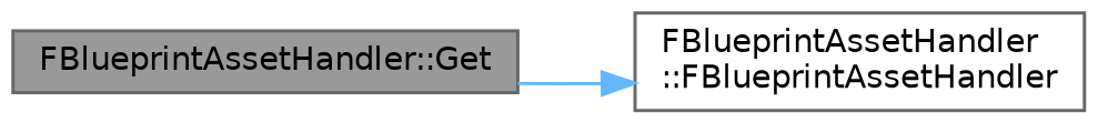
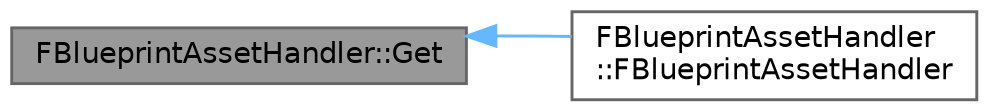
  digraph {
    rankdir=LR
    node [fontname=Helvetica fontsize=10 shape=box style=filled]
    n1 [color=gray40 fillcolor=grey60 fontcolor=black height=0.2 label="FBlueprintAssetHandler::Get" width=0.4]
    n2 [color=grey40 fillcolor=white height=0.2 label="FBlueprintAssetHandler\l::FBlueprintAssetHandler" width=0.4]
-   n1 -> n2 [color=steelblue1 fontname=Helvetica fontsize=10 labelfontname=Helvetica labelfontsize=10 style=solid]
+   n2 -> n1 [color=steelblue1 fontname=Helvetica fontsize=10 labelfontname=Helvetica labelfontsize=10 style=solid]
  }
